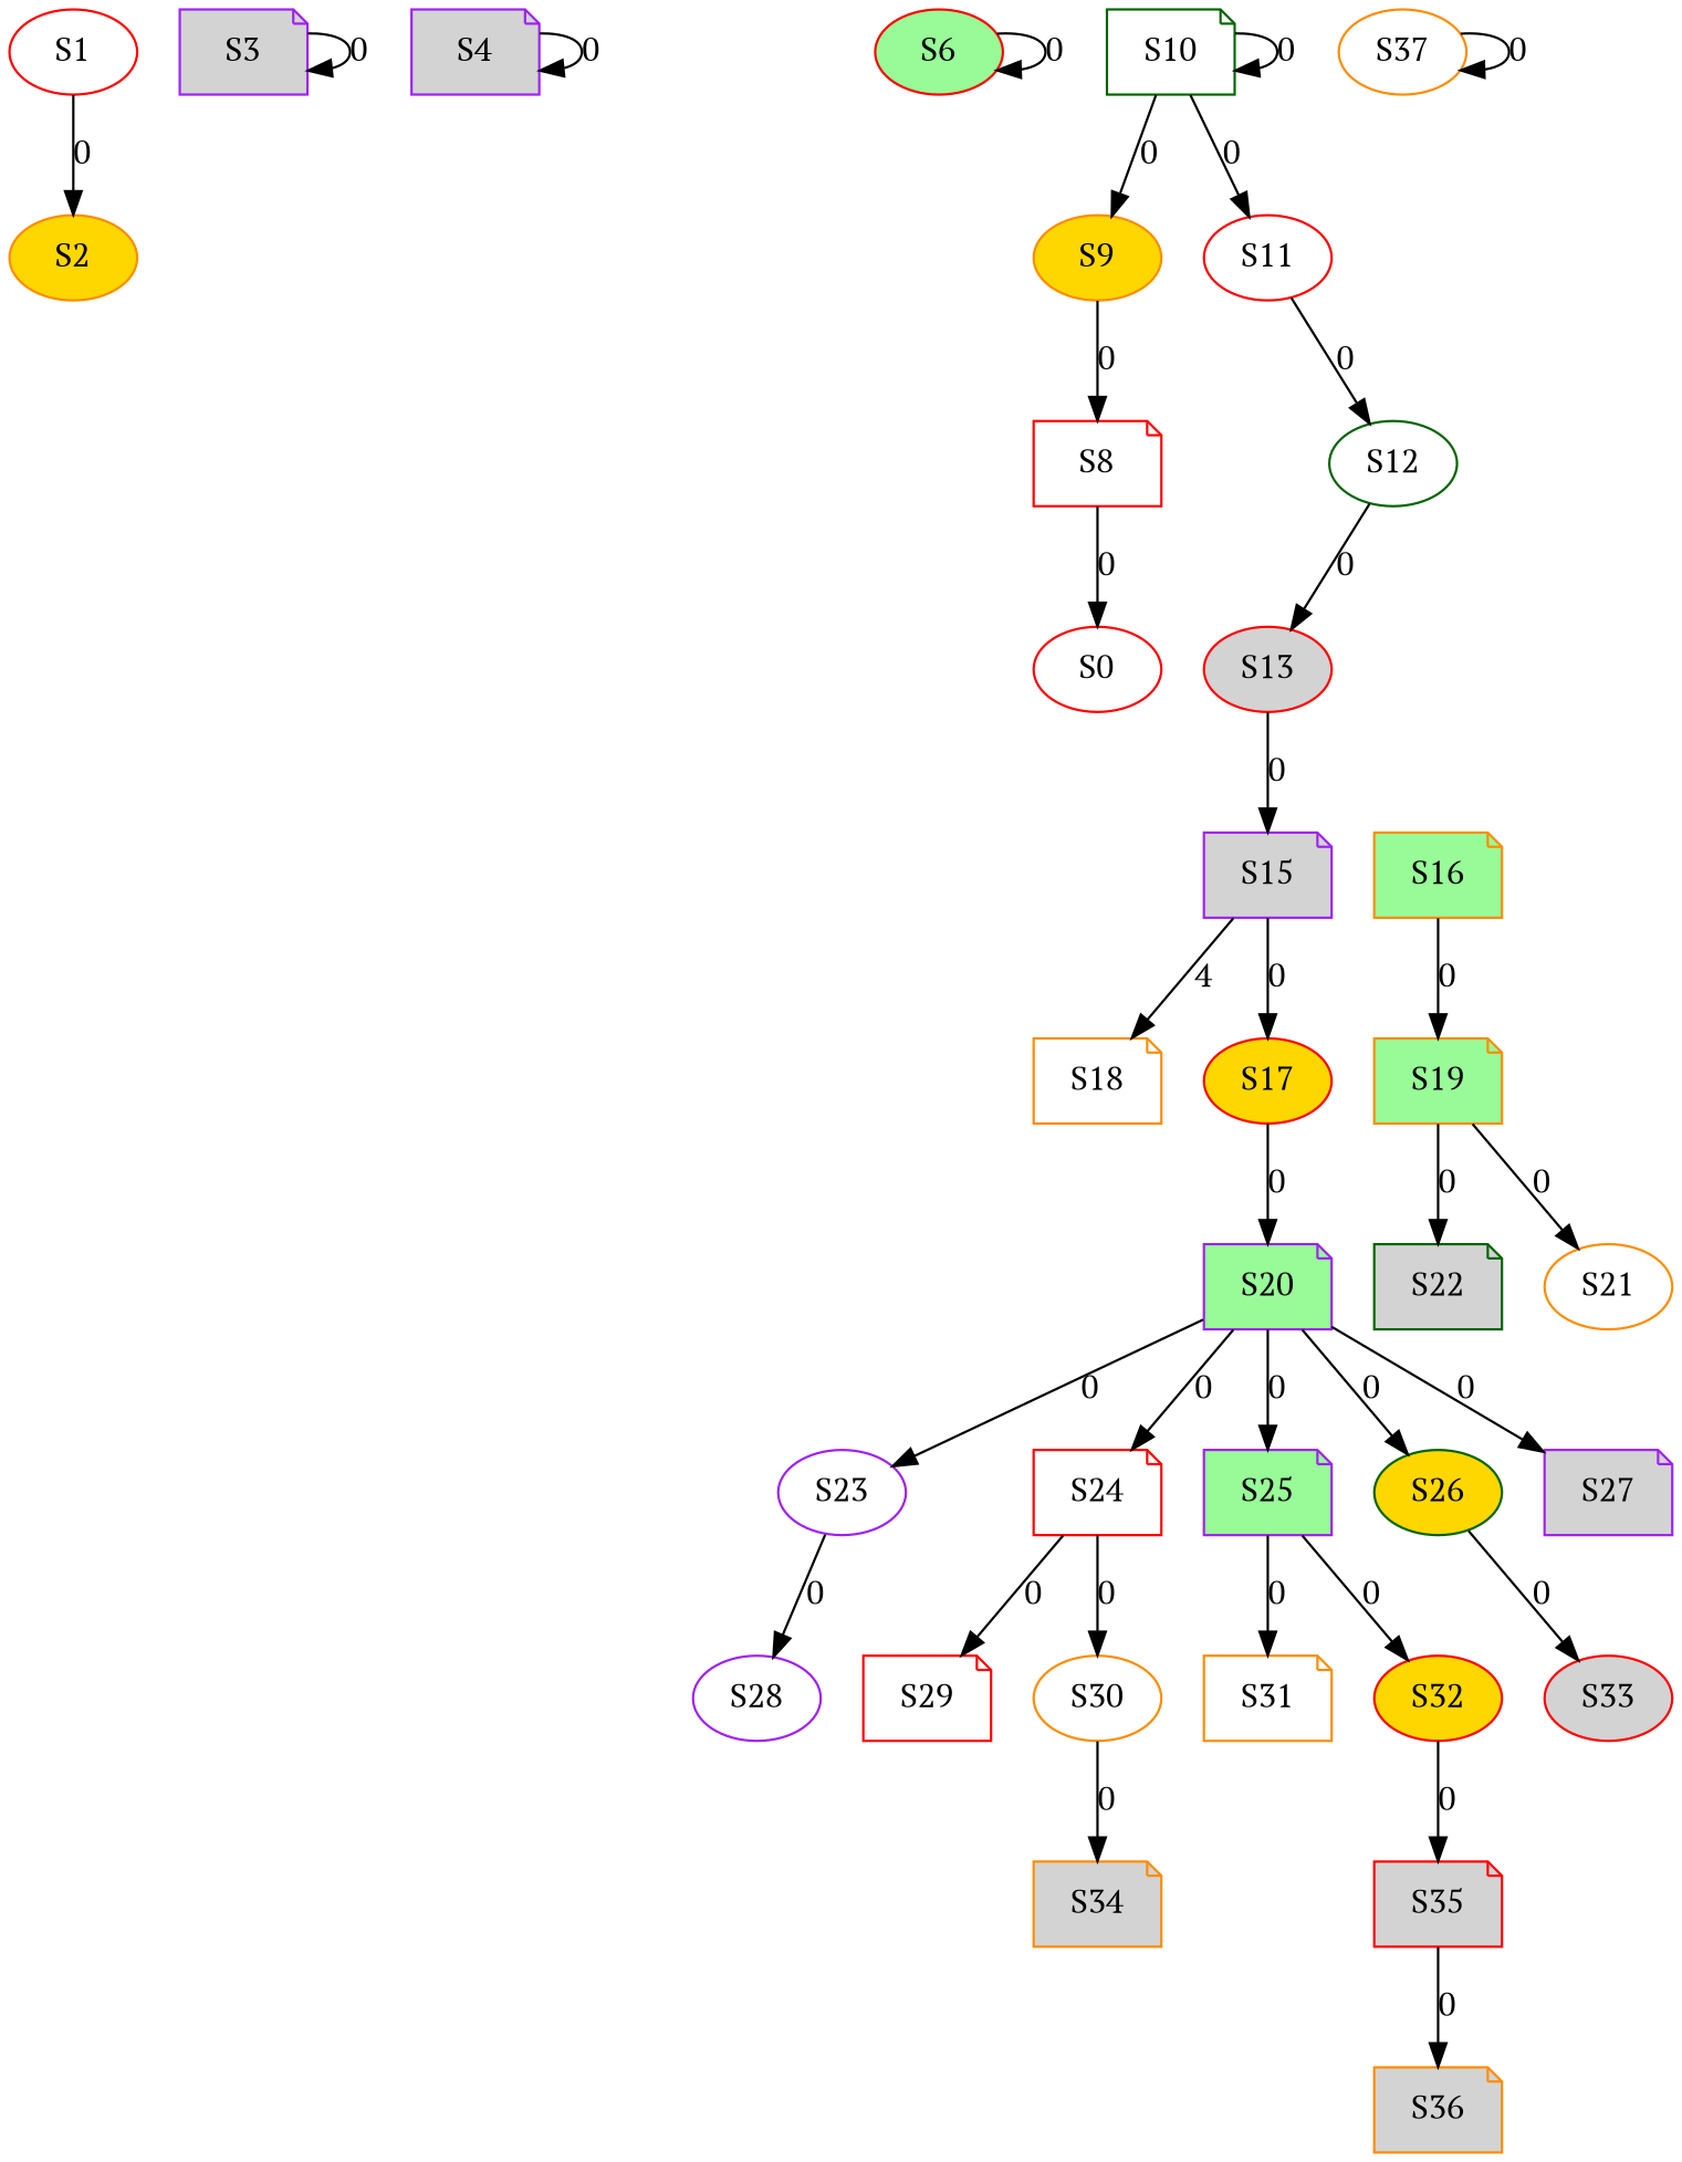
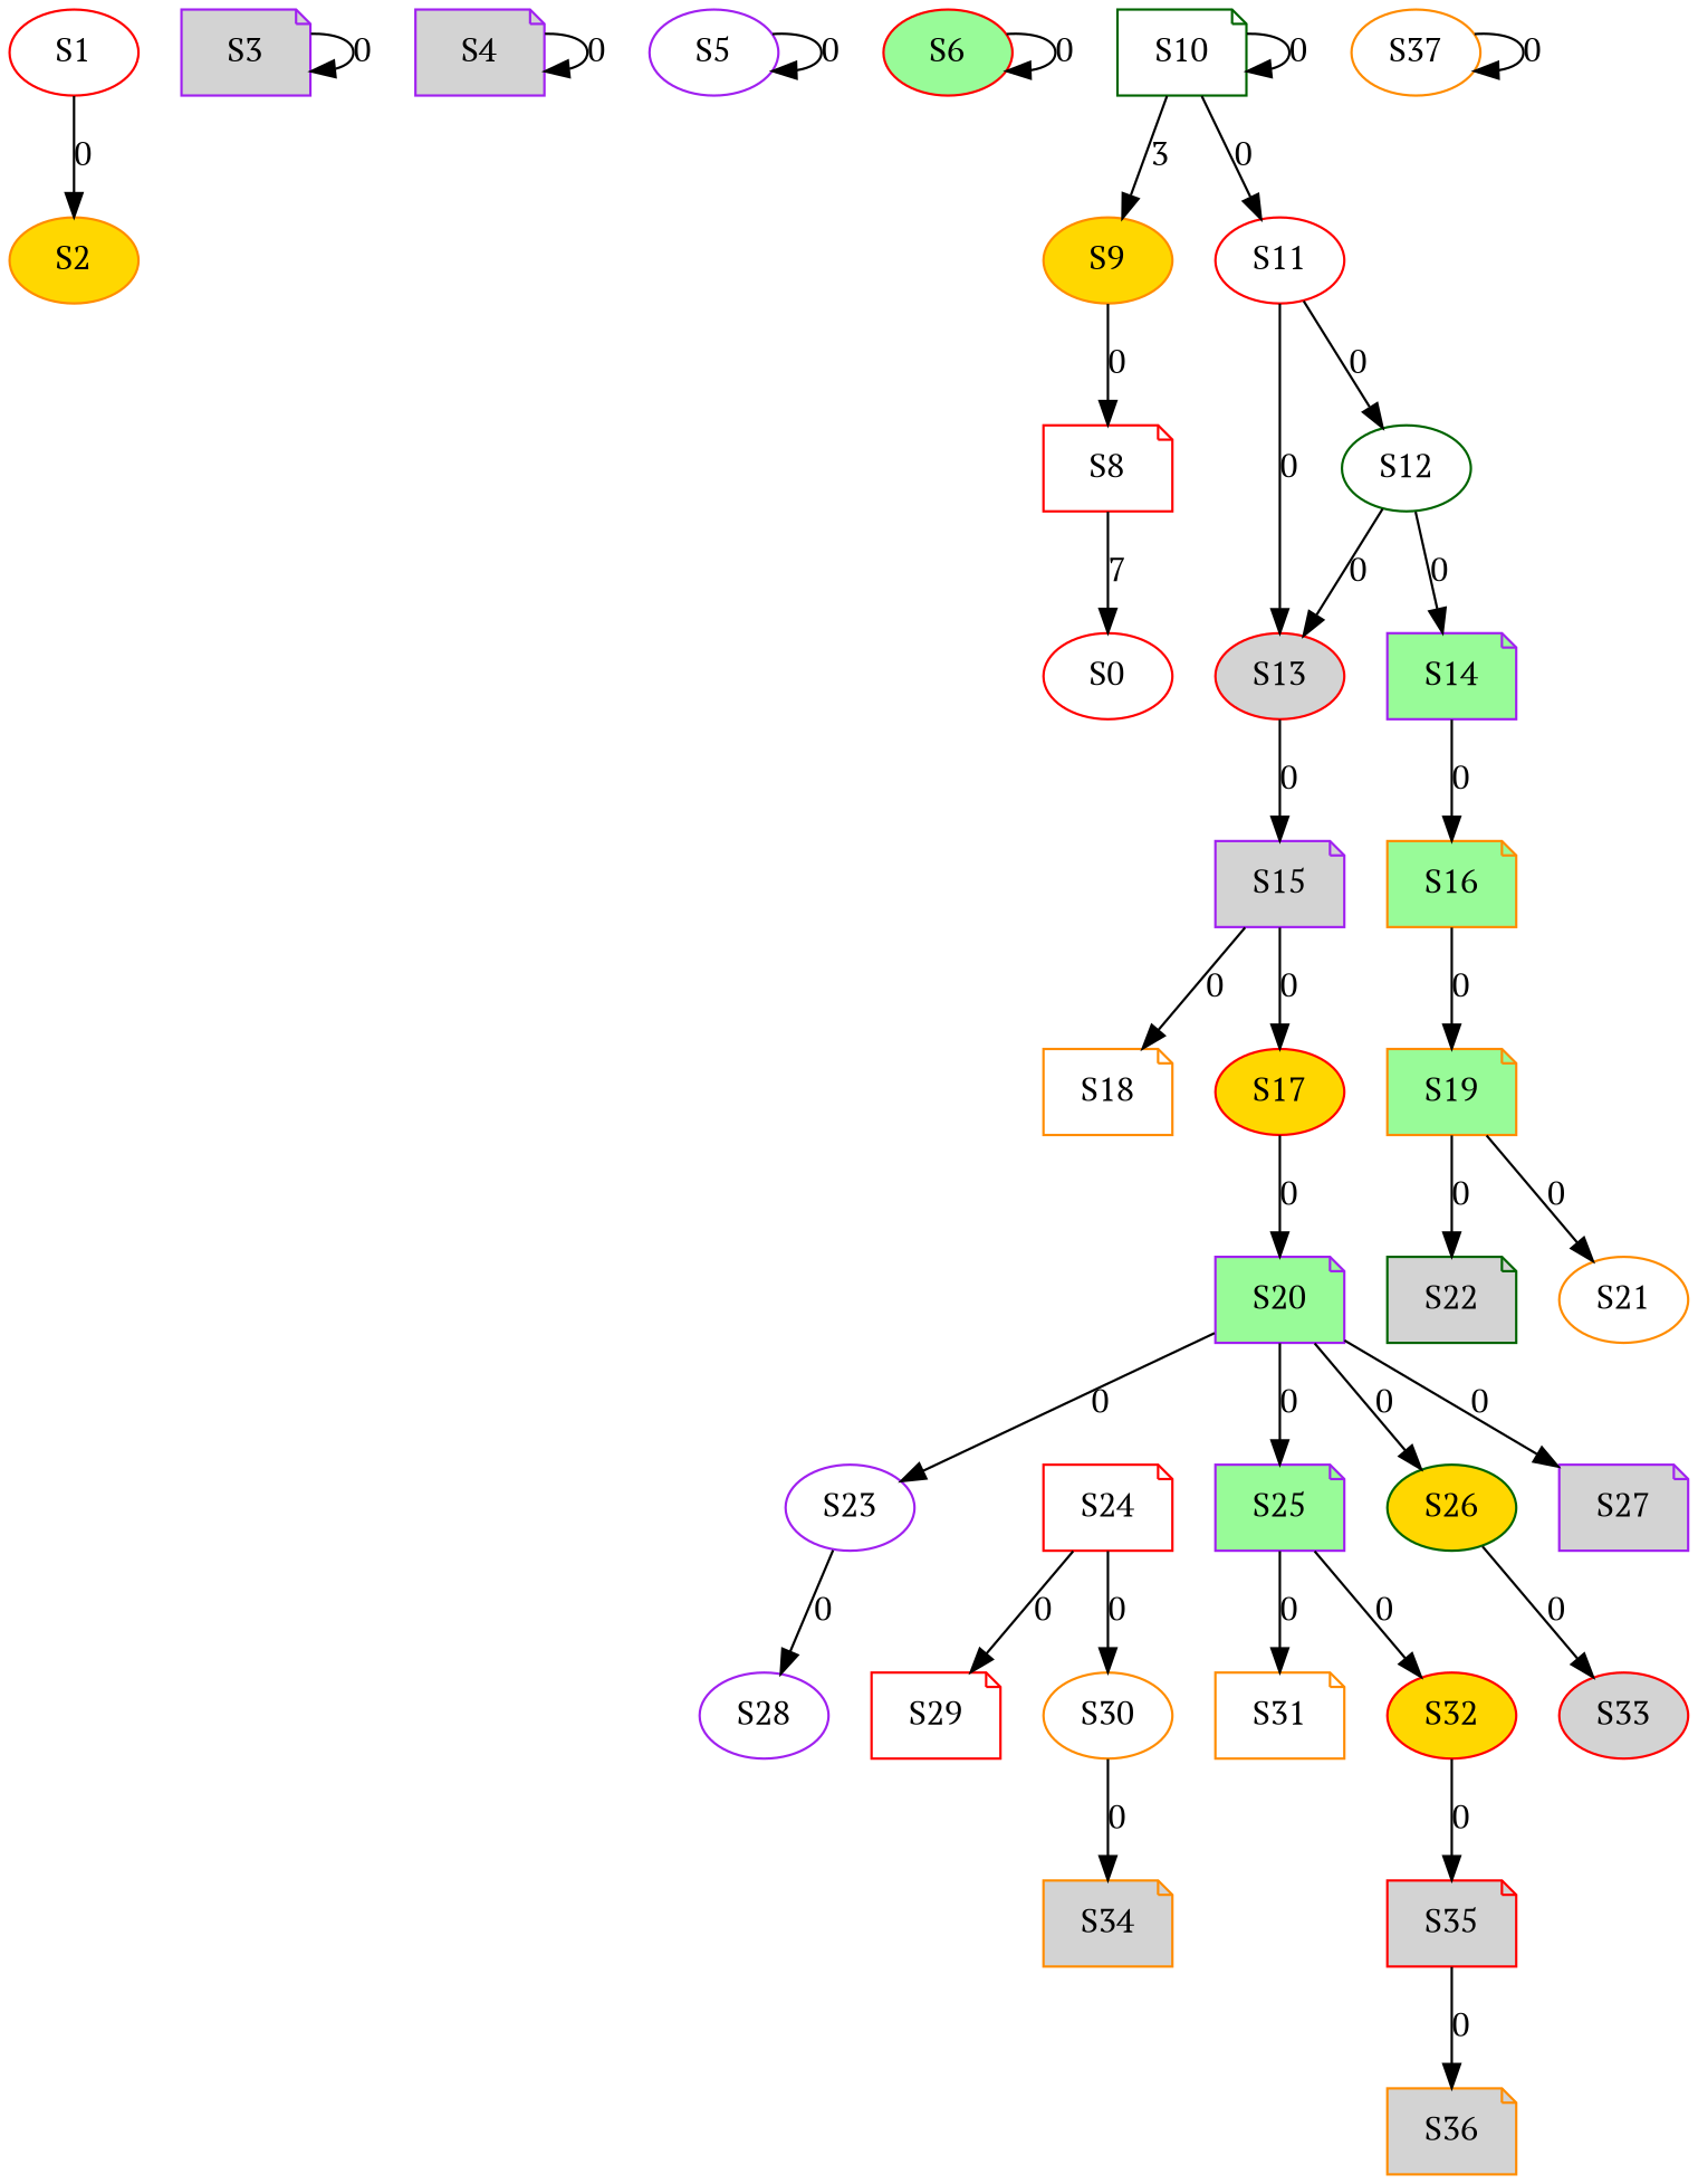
  strict digraph {
    fontname="PT Serif"
    node [color=red fillcolor=white fontname="PT Serif" shape=note style=filled]
    edge [fontname="PT Serif"]
    S1 [shape=ellipse]
    S2 [color=darkorange fillcolor=gold shape=ellipse]
    S3 [color=purple fillcolor=lightgrey]
    S4 [color=purple fillcolor=lightgrey]
+   S5 [color=purple shape=ellipse]
    S6 [fillcolor=palegreen shape=ellipse]
    n7 [label=S0 shape=ellipse]
    S8
    S9 [color=darkorange fillcolor=gold shape=ellipse]
    S10 [color=darkgreen]
    S11 [shape=ellipse]
    S12 [color=darkgreen shape=ellipse]
    S13 [fillcolor=lightgrey shape=ellipse]
+   S14 [color=purple fillcolor=palegreen]
    S15 [color=purple fillcolor=lightgrey]
    S16 [color=darkorange fillcolor=palegreen]
    S17 [fillcolor=gold shape=ellipse]
    S18 [color=darkorange]
    S19 [color=darkorange fillcolor=palegreen]
    S20 [color=purple fillcolor=palegreen]
    S21 [color=darkorange shape=ellipse]
    S22 [color=darkgreen fillcolor=lightgrey]
    S23 [color=purple shape=ellipse]
    S24
    S25 [color=purple fillcolor=palegreen]
    S26 [color=darkgreen fillcolor=gold shape=ellipse]
    S27 [color=purple fillcolor=lightgrey]
    S28 [color=purple shape=ellipse]
    S29
    S30 [color=darkorange shape=ellipse]
    S31 [color=darkorange]
    S32 [fillcolor=gold shape=ellipse]
    S33 [fillcolor=lightgrey shape=ellipse]
    S34 [color=darkorange fillcolor=lightgrey]
    S35 [fillcolor=lightgrey]
    S36 [color=darkorange fillcolor=lightgrey]
    S37 [color=darkorange shape=ellipse]
    S1 -> S2 [label=0]
    S3 -> S3 [label=0]
    S4 -> S4 [label=0]
+   S5 -> S5 [label=0]
    S6 -> S6 [label=0]
-   S8 -> n7 [label=0]
+   S8 -> n7 [label=7]
    S9 -> S8 [label=0]
-   S10 -> S9 [label=0]
+   S10 -> S9 [label=3]
    S10 -> S10 [label=0]
    S10 -> S11 [label=0]
    S11 -> S12 [label=0]
+   S11 -> S13 [label=0]
    S12 -> S13 [label=0]
+   S12 -> S14 [label=0]
    S13 -> S15 [label=0]
+   S14 -> S16 [label=0]
    S15 -> S17 [label=0]
-   S15 -> S18 [label=4]
+   S15 -> S18 [label=0]
    S16 -> S19 [label=0]
    S17 -> S20 [label=0]
    S19 -> S21 [label=0]
    S19 -> S22 [label=0]
    S20 -> S23 [label=0]
-   S20 -> S24 [label=0]
    S20 -> S25 [label=0]
    S20 -> S26 [label=0]
    S20 -> S27 [label=0]
    S23 -> S28 [label=0]
    S24 -> S29 [label=0]
    S24 -> S30 [label=0]
    S25 -> S31 [label=0]
    S25 -> S32 [label=0]
    S26 -> S33 [label=0]
    S30 -> S34 [label=0]
    S32 -> S35 [label=0]
    S35 -> S36 [label=0]
    S37 -> S37 [label=0]
  }
